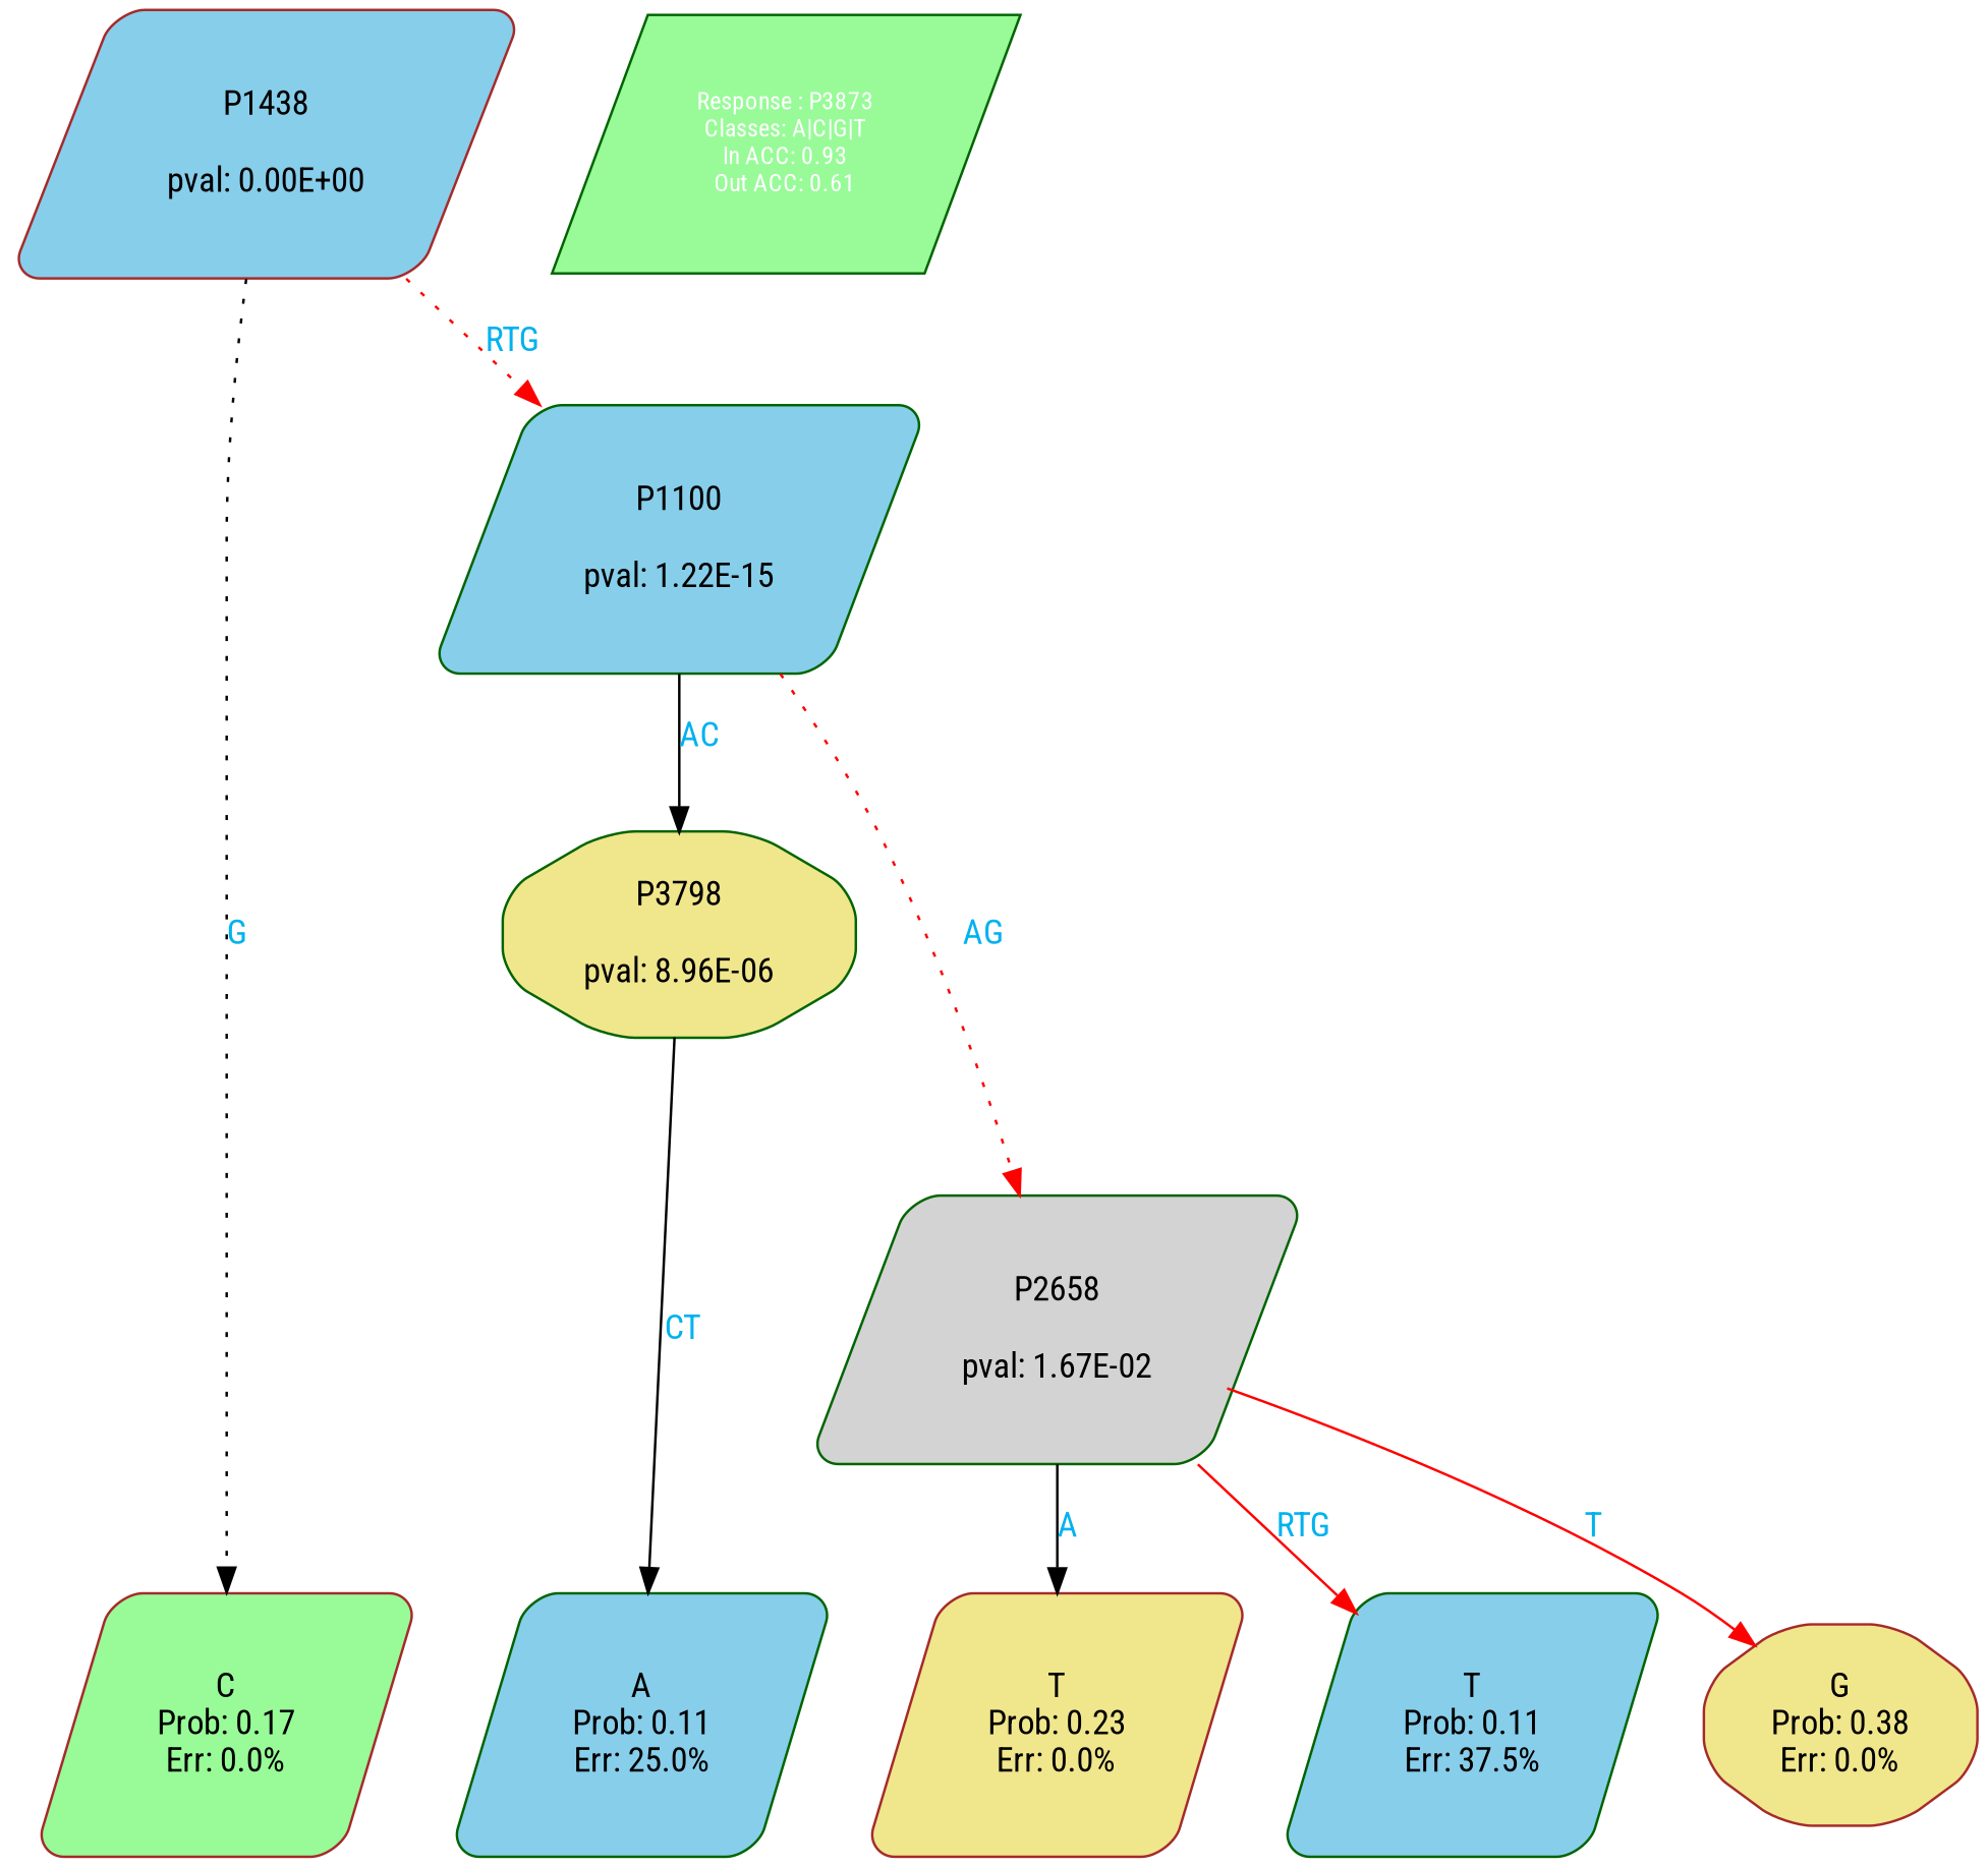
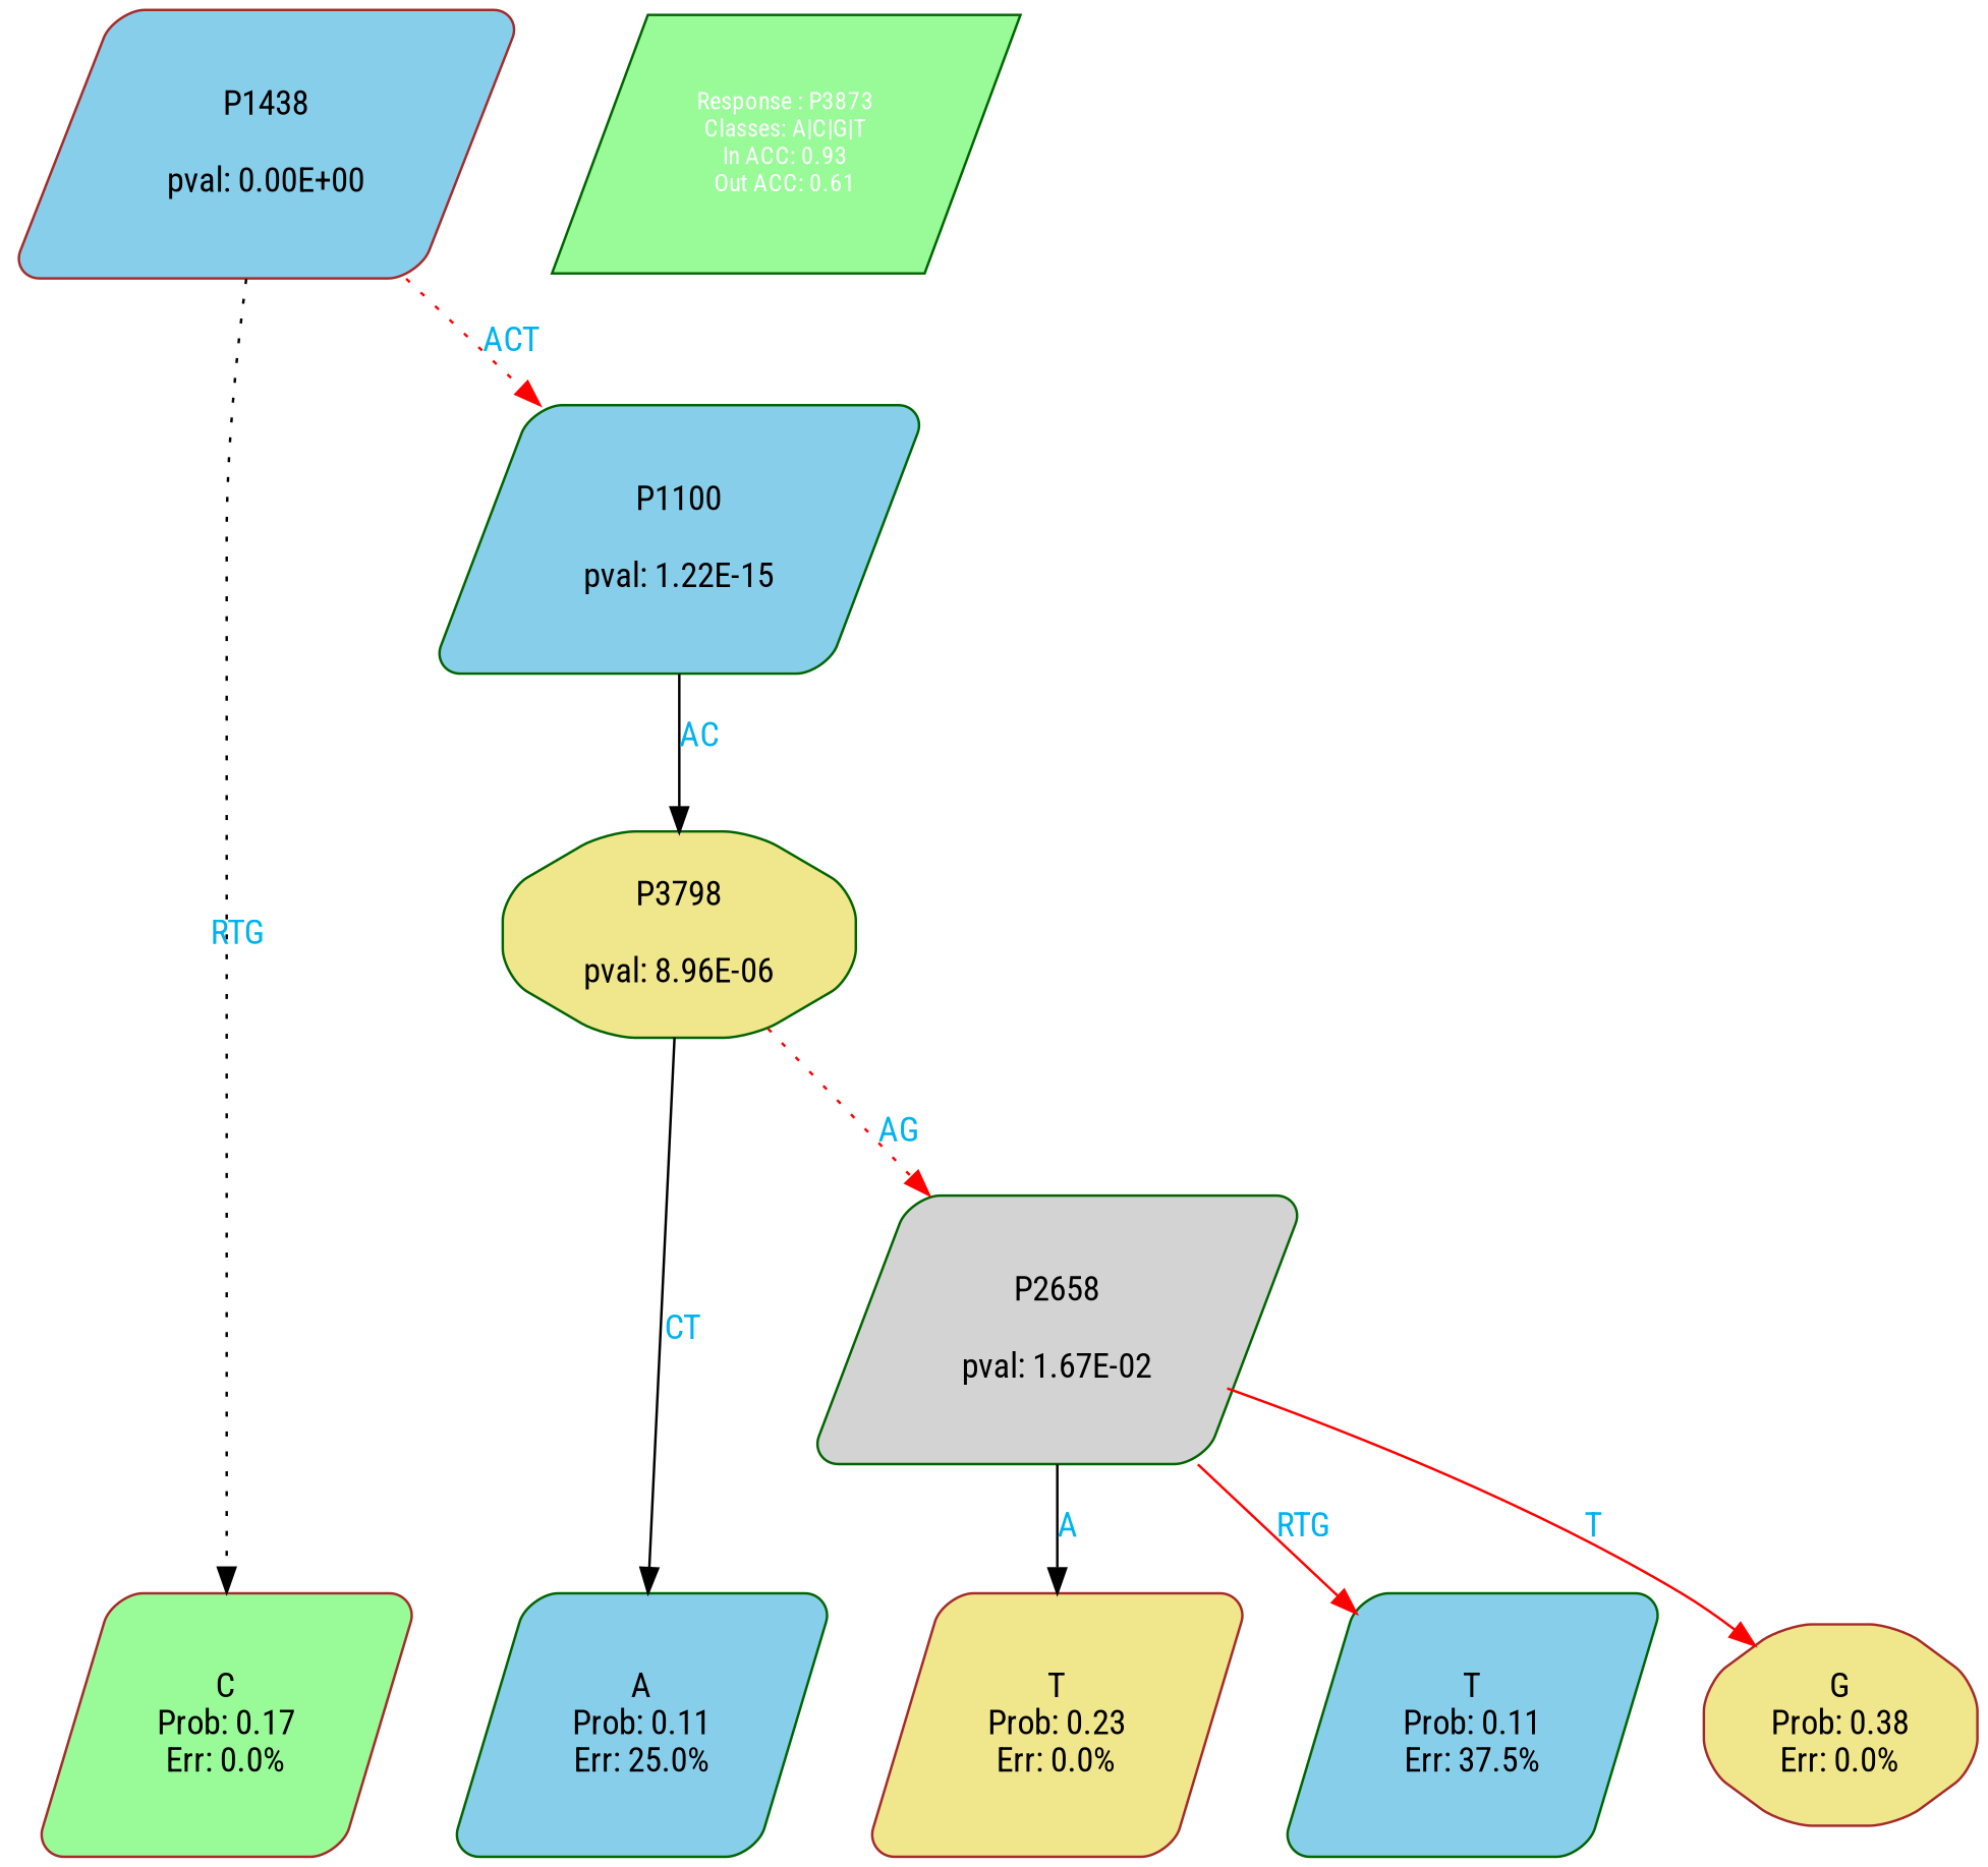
  digraph {
    fontname="Roboto Condensed"
    ranksep=equally
    splines=polylines
    node [color=darkgreen fillcolor=skyblue fontname="Roboto Condensed" shape=parallelogram style="filled, rounded"]
    edge [color=black fontcolor=deepskyblue2 fontname="Roboto Condensed" style=solid]
    n1 [color=brown fillcolor=khaki label="T\nProb: 0.23\nErr: 0.0%"]
    n2 [label="T\nProb: 0.11\nErr: 37.5%"]
    n3 [label="A\nProb: 0.11\nErr: 25.0%"]
    n4 [color=brown fillcolor=khaki label="G\nProb: 0.38\nErr: 0.0%" shape=octagon]
    n5 [color=brown fillcolor=palegreen label="C\nProb: 0.17\nErr: 0.0%"]
    n6 [align=left fillcolor=palegreen fontcolor=white fontsize=10 label="Response : P3873\nClasses: A|C|G|T\nIn ACC: 0.93\nOut ACC: 0.61\n" style=filled]
    n7 [color=brown label="P1438\n\npval: 0.00E+00"]
    n8 [label="P1100\n\npval: 1.22E-15"]
    n9 [fillcolor=khaki label="P3798\n\npval: 8.96E-06" shape=octagon]
    n10 [fillcolor=lightgrey label="P2658\n\npval: 1.67E-02"]
    subgraph sub_1 {
      rank=same
      n1
      n2
      n3
      n4
      n5
    }
    subgraph sub_2 {
      rank=same
      n6
      n7
    }
-   n7 -> n5 [label=G style=dotted]
-   n7 -> n8 [color=red label=RTG style=dotted]
+   n7 -> n5 [label=RTG style=dotted]
+   n7 -> n8 [color=red label=ACT style=dotted]
    n8 -> n9 [label=AC]
    n9 -> n3 [label=CT]
-   n8 -> n10 [color=red label=AG style=dotted]
+   n9 -> n10 [color=red label=AG style=dotted]
    n10 -> n1 [label=A]
    n10 -> n2 [color=red label=RTG]
    n10 -> n4 [color=red label=T]
  }
